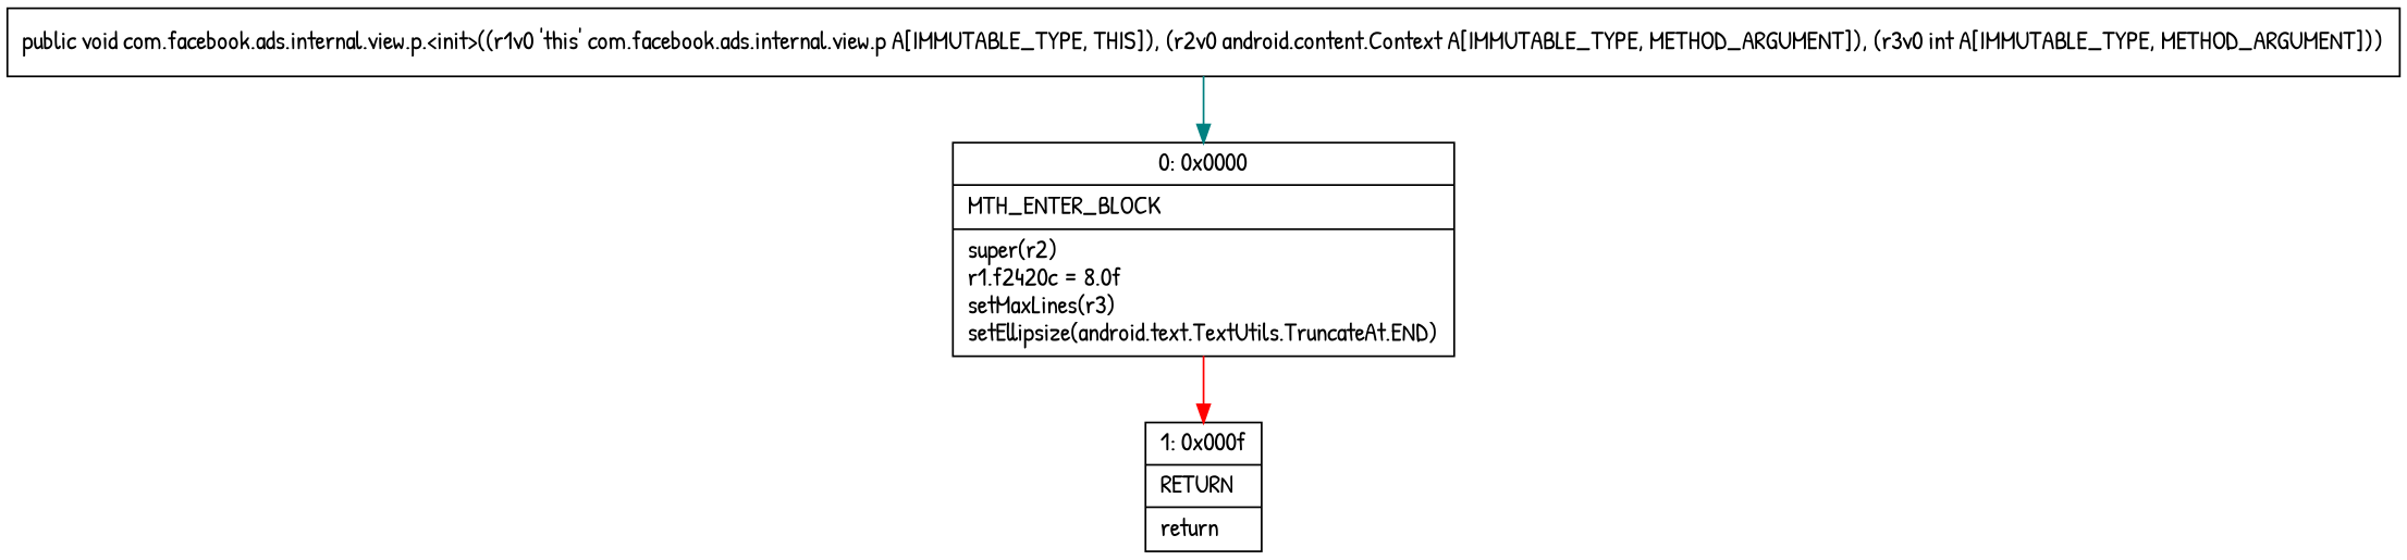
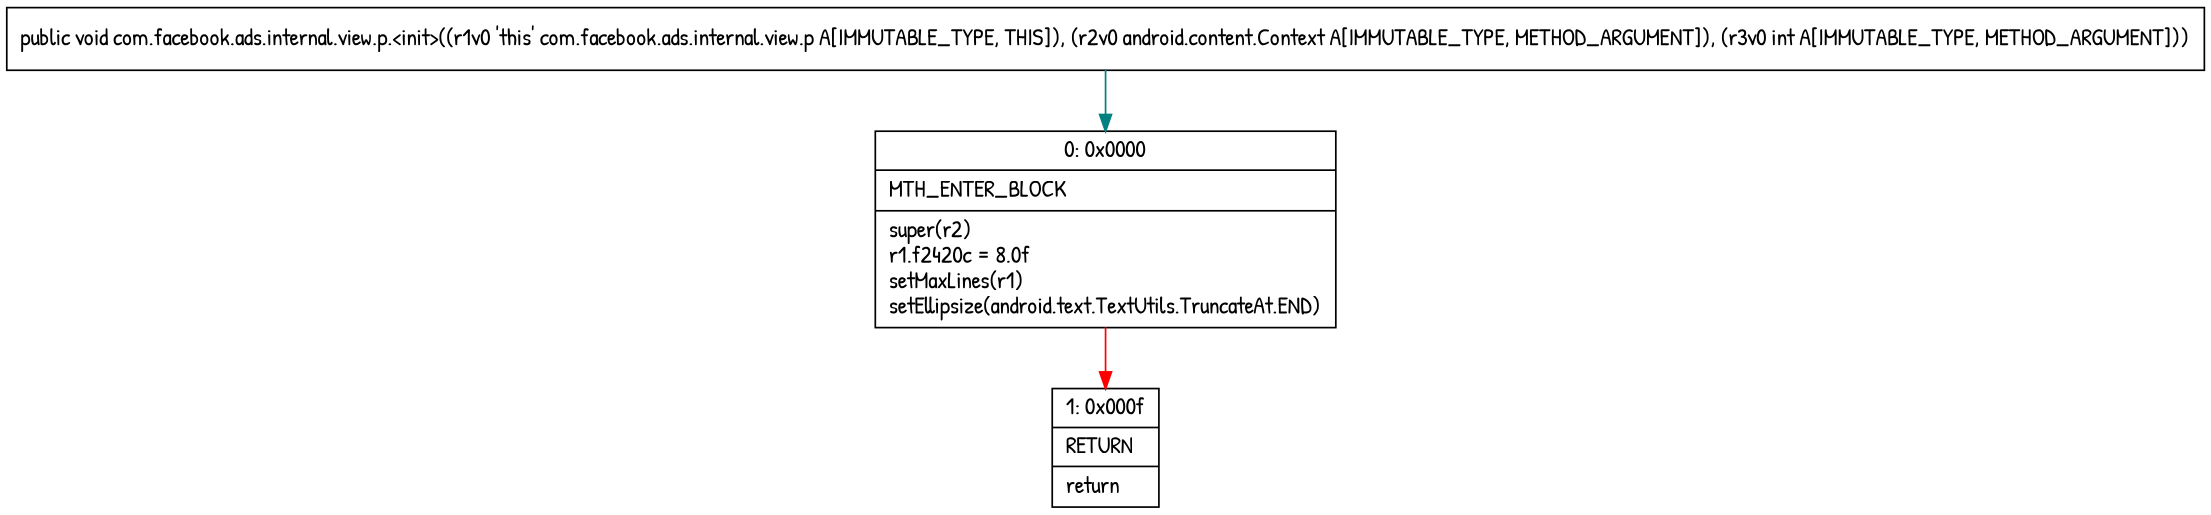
  digraph {
    fontname="Patrick Hand"
    node [shape=record fontname="Patrick Hand"]
    edge [style=solid fontname="Patrick Hand"]
-   n1 [label="{0\:\ 0x0000|MTH_ENTER_BLOCK\l|super(r2)\lr1.f2420c = 8.0f\lsetMaxLines(r3)\lsetEllipsize(android.text.TextUtils.TruncateAt.END)\l}"]
+   n1 [label="{0\:\ 0x0000|MTH_ENTER_BLOCK\l|super(r2)\lr1.f2420c = 8.0f\lsetMaxLines(r1)\lsetEllipsize(android.text.TextUtils.TruncateAt.END)\l}"]
    n2 [label="{1\:\ 0x000f|RETURN\l|return\l}"]
    n3 [label="{public void com.facebook.ads.internal.view.p.\<init\>((r1v0 'this' com.facebook.ads.internal.view.p A[IMMUTABLE_TYPE, THIS]), (r2v0 android.content.Context A[IMMUTABLE_TYPE, METHOD_ARGUMENT]), (r3v0 int A[IMMUTABLE_TYPE, METHOD_ARGUMENT])) }"]
    n1 -> n2 [color=red]
    n3 -> n1 [color=teal]
  }
